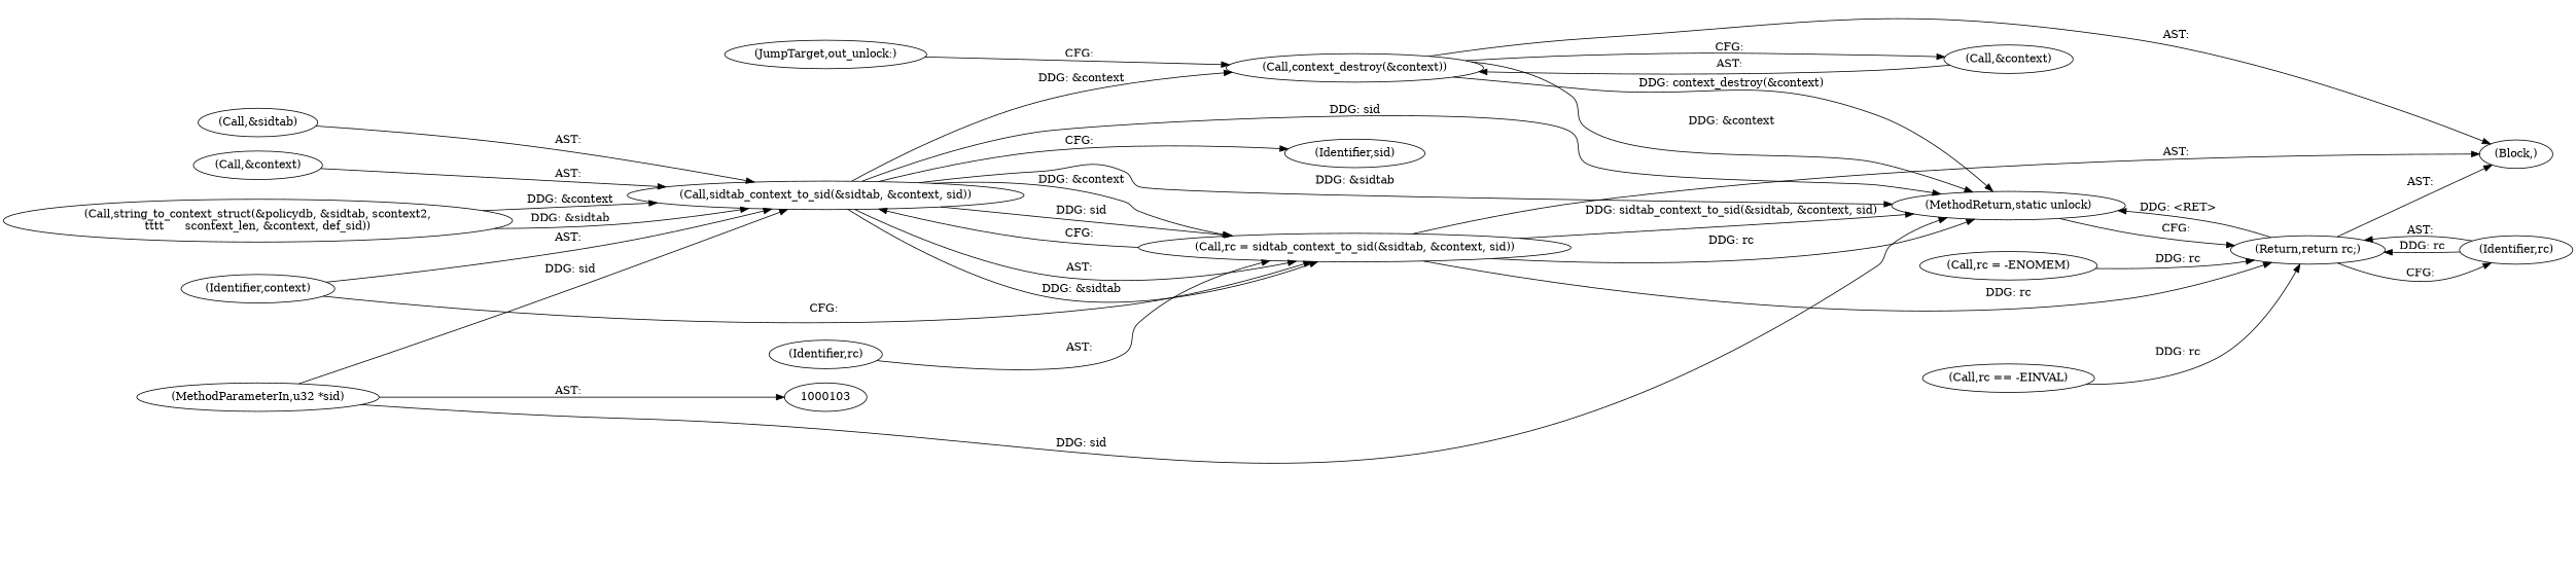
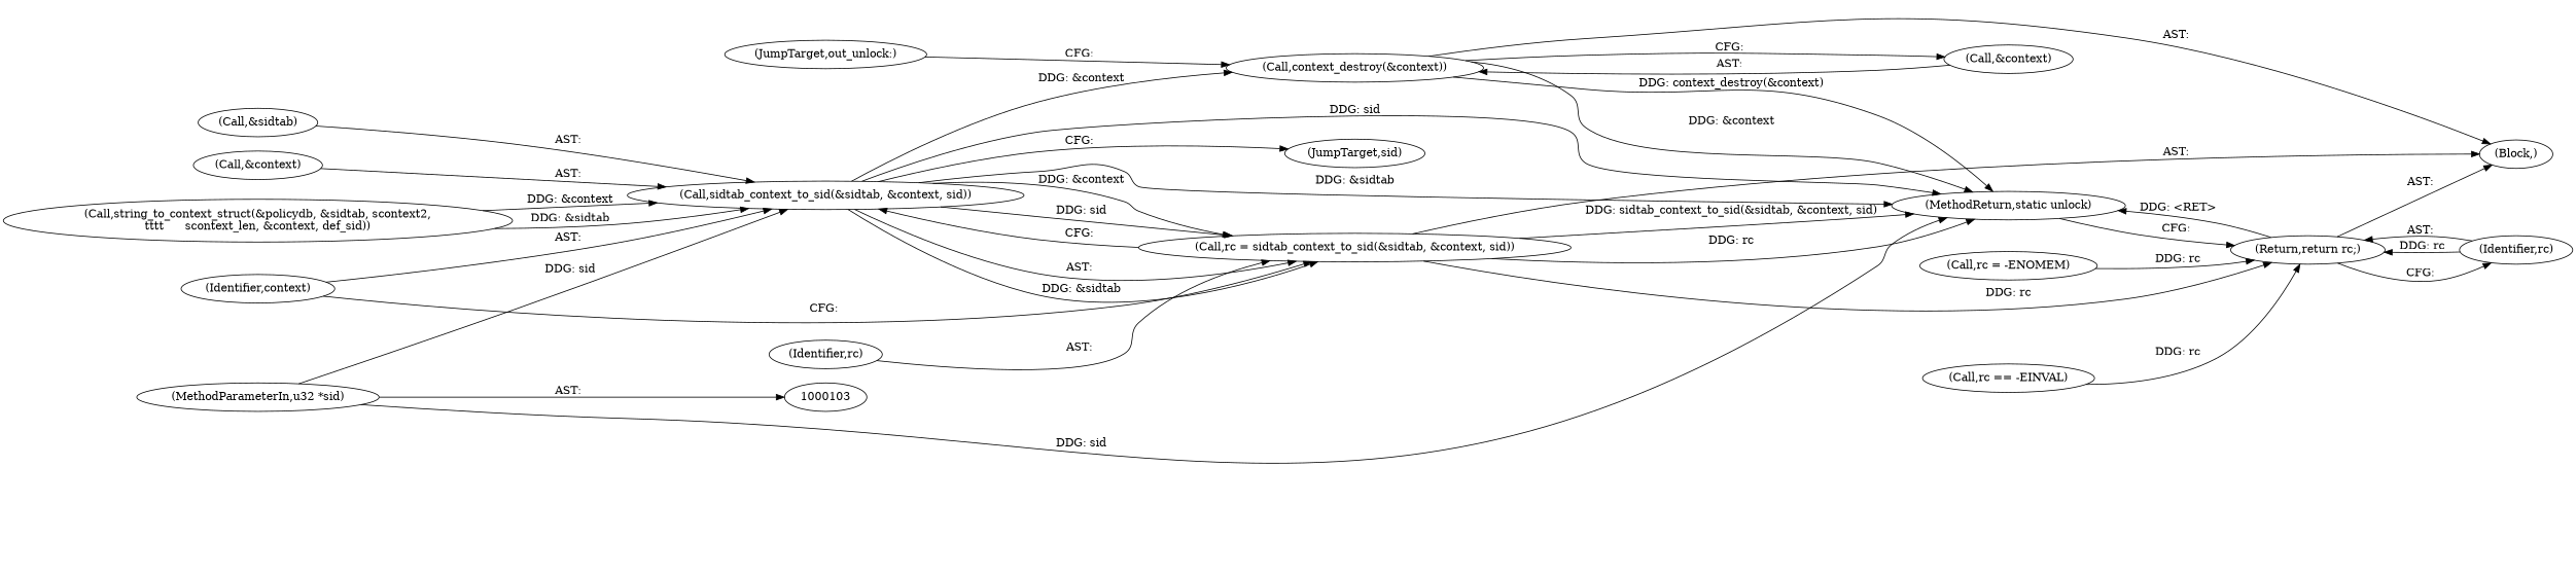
  digraph {
    rankdir=LR
    n1 [label="(MethodParameterIn,u32 *sid)"]
    n2 [label="(Call,sidtab_context_to_sid(&sidtab, &context, sid))"]
    n3 [label="(MethodReturn,static unlock)"]
    1000103
    n5 [label="(Call,rc = sidtab_context_to_sid(&sidtab, &context, sid))"]
    n6 [label="(Call,context_destroy(&context))"]
-   n7 [label="(Identifier,sid)"]
+   n7 [label="(JumpTarget,sid)"]
    n8 [label="(Return,return rc;)"]
    n9 [label="(Block,)"]
    n10 [label="(Call,&context)"]
    n11 [label="(Identifier,rc)"]
    n12 [label="(Call,rc == -EINVAL)"]
    n13 [label="(Call,rc = -ENOMEM)"]
    n14 [label="(Call,&context)"]
    n15 [label="(Call,string_to_context_struct(&policydb, &sidtab, scontext2,\n\t\t\t\t      scontext_len, &context, def_sid))"]
    n16 [label="(JumpTarget,out_unlock:)"]
    n17 [label="(Identifier,context)"]
    n18 [label="(Call,&sidtab)"]
    n19 [label="(Identifier,rc)"]
    n1 -> n2 [label="DDG: sid"]
    n1 -> n3 [label="DDG: sid"]
    n1 -> 1000103 [label="AST: "]
    n2 -> n3 [label="DDG: sid"]
    n2 -> n3 [label="DDG: &sidtab"]
    n2 -> n5 [label="AST: "]
    n2 -> n5 [label="DDG: &sidtab"]
    n2 -> n5 [label="DDG: &context"]
    n2 -> n5 [label="DDG: sid"]
    n2 -> n6 [label="DDG: &context"]
    n2 -> n7 [label="CFG: "]
    n3 -> n8 [label="CFG: "]
    n5 -> n2 [label="CFG: "]
    n5 -> n3 [label="DDG: rc"]
    n5 -> n3 [label="DDG: sidtab_context_to_sid(&sidtab, &context, sid)"]
    n5 -> n8 [label="DDG: rc"]
    n5 -> n9 [label="AST: "]
    n6 -> n3 [label="DDG: &context"]
    n6 -> n3 [label="DDG: context_destroy(&context)"]
    n6 -> n9 [label="AST: "]
    n6 -> n10 [label="CFG: "]
    n8 -> n3 [label="DDG: <RET>"]
    n8 -> n9 [label="AST: "]
    n8 -> n11 [label="CFG: "]
    n10 -> n6 [label="AST: "]
    n11 -> n8 [label="AST: "]
    n11 -> n8 [label="DDG: rc"]
    n12 -> n8 [label="DDG: rc"]
    n13 -> n8 [label="DDG: rc"]
    n14 -> n2 [label="AST: "]
    n15 -> n2 [label="DDG: &sidtab"]
    n15 -> n2 [label="DDG: &context"]
    n16 -> n6 [label="CFG: "]
    n17 -> n2 [label="AST: "]
    n17 -> n5 [label="CFG: "]
    n18 -> n2 [label="AST: "]
    n19 -> n5 [label="AST: "]
  }
